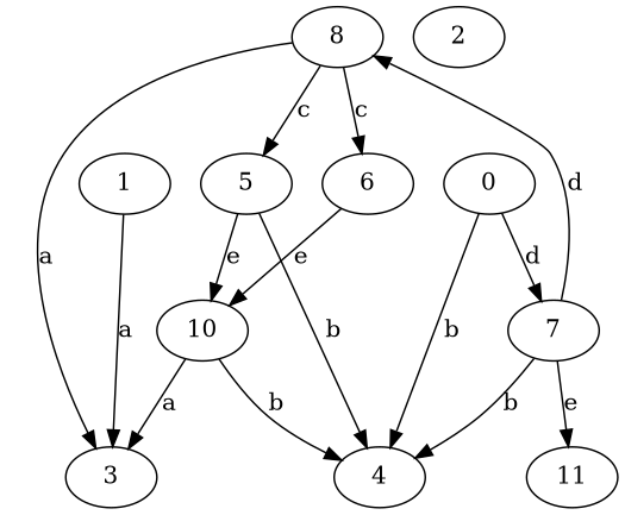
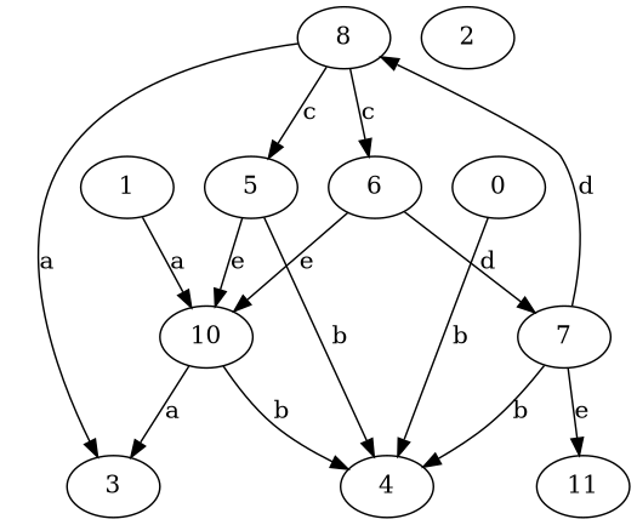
  strict digraph {
    1
    3
    2
    10
    4
    5
    0
    7
    8
    11
    6
-   1 -> 3 [label=a]
+   1 -> 10 [label=a]
    10 -> 3 [label=a]
    10 -> 4 [label=b]
    5 -> 10 [label=e]
    5 -> 4 [label=b]
    0 -> 4 [label=b]
-   0 -> 7 [label=d]
+   6 -> 7 [label=d]
    7 -> 4 [label=b]
    7 -> 8 [label=d]
    7 -> 11 [label=e]
    8 -> 3 [label=a]
    8 -> 5 [label=c]
    8 -> 6 [label=c]
    6 -> 10 [label=e]
  }
